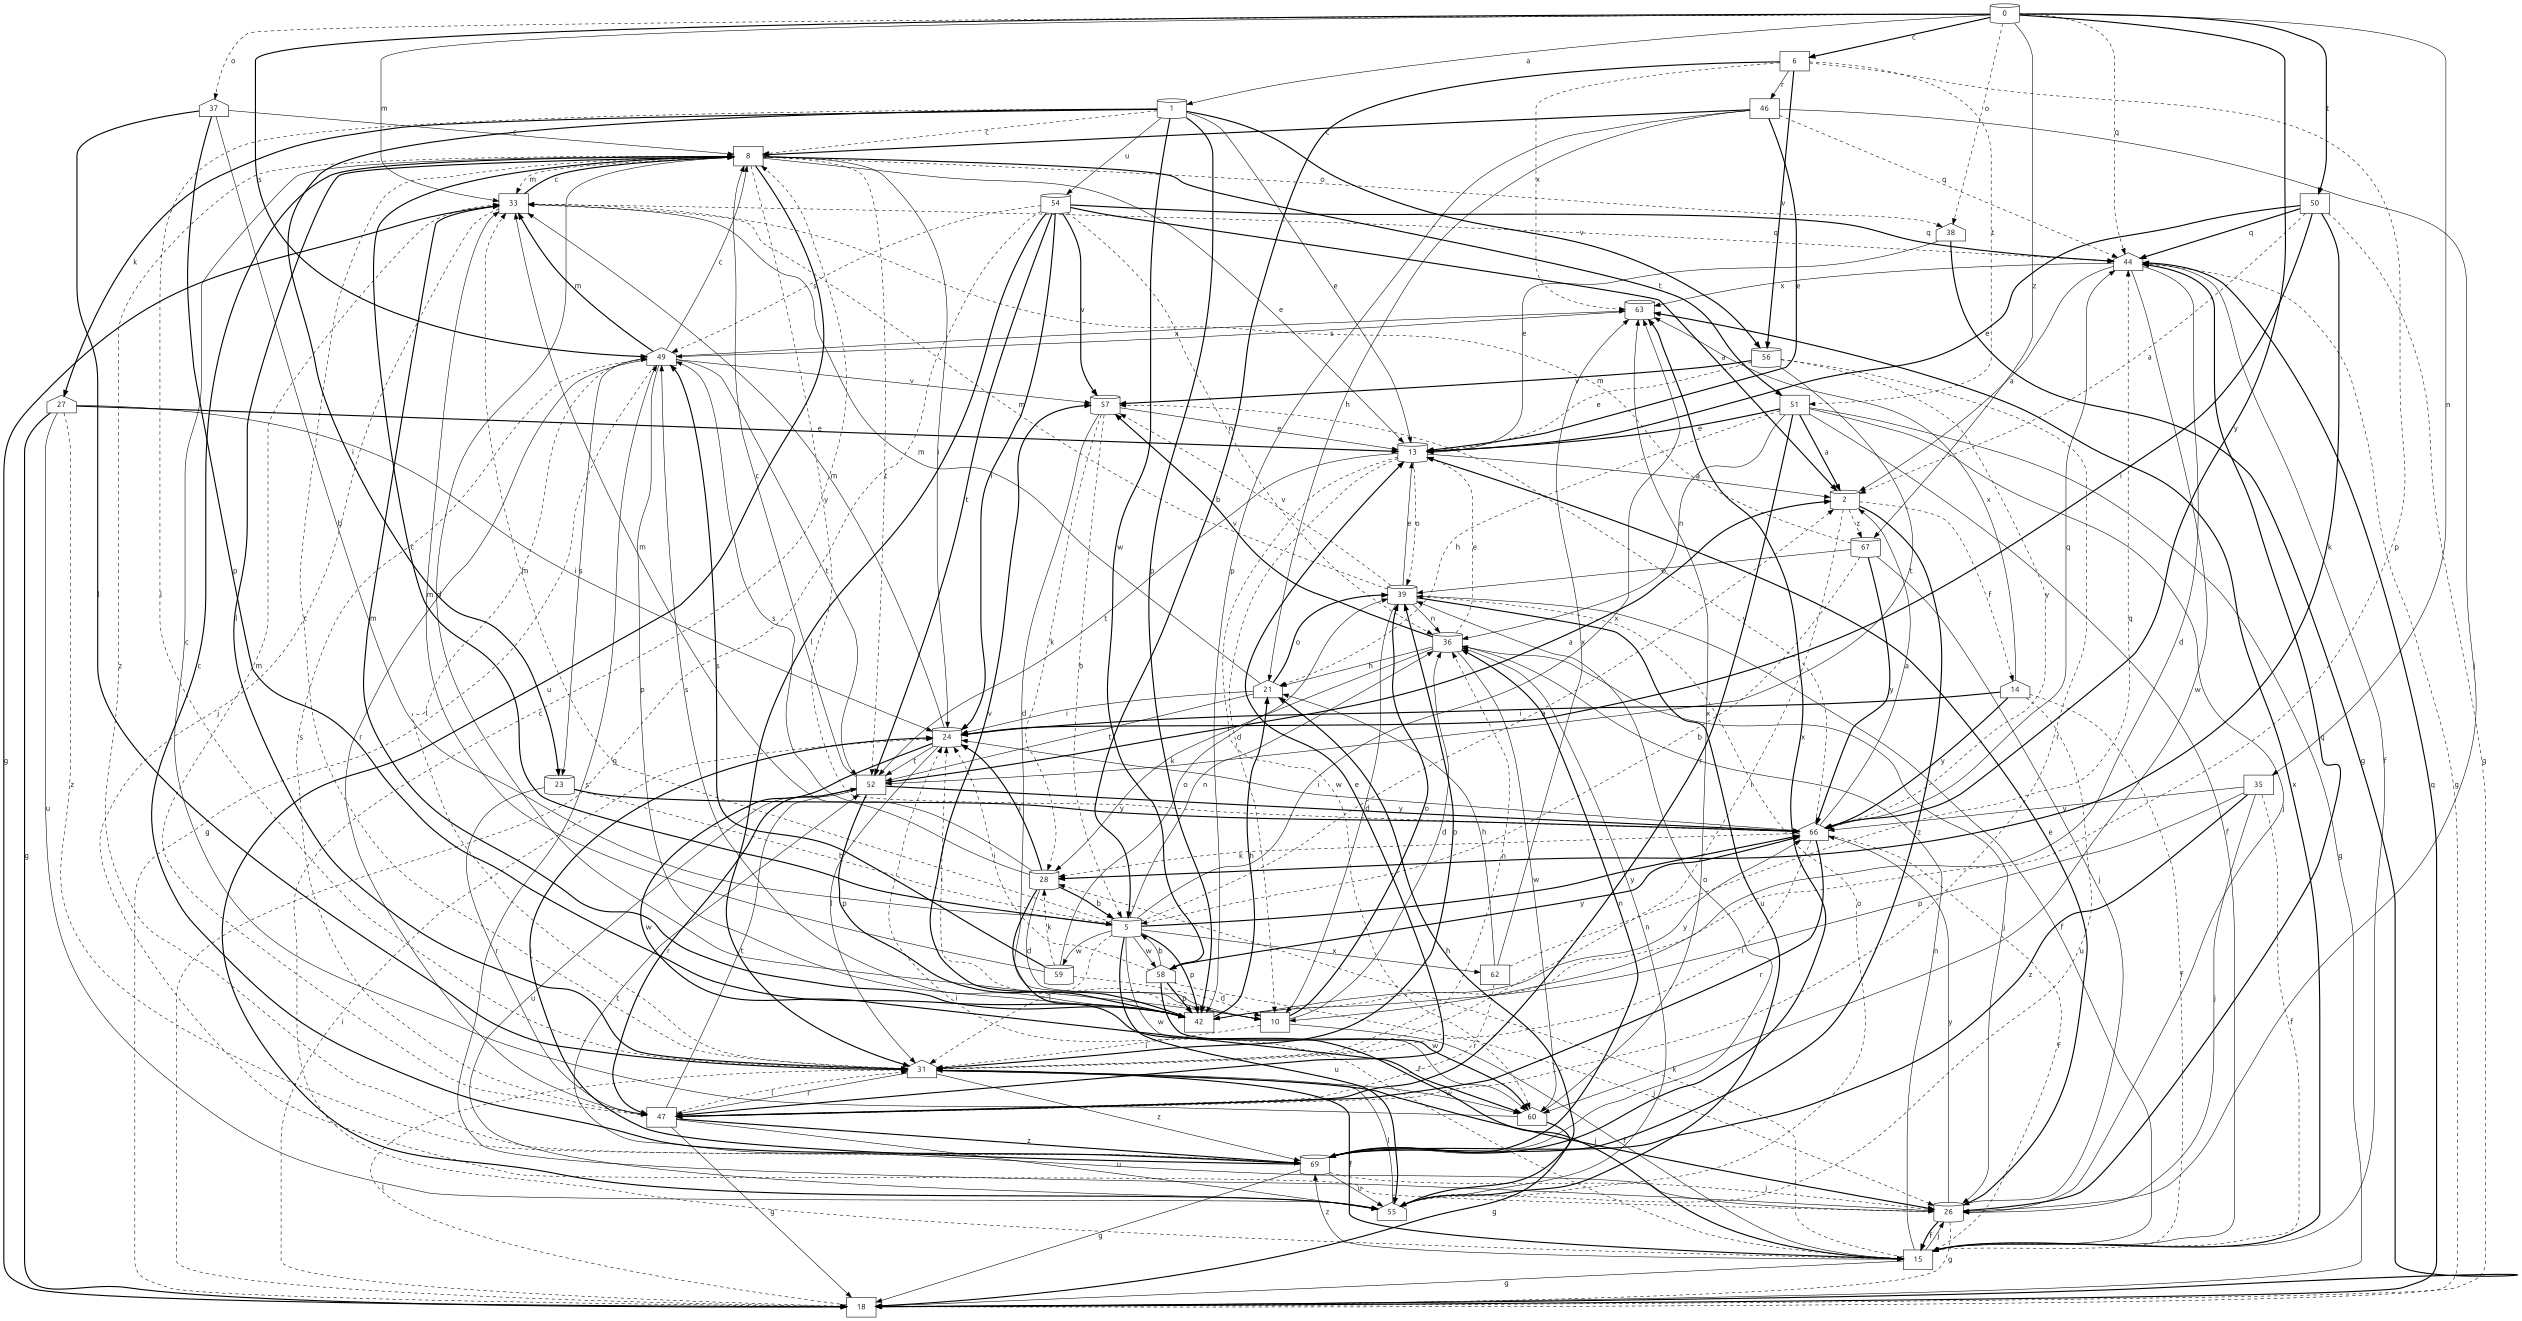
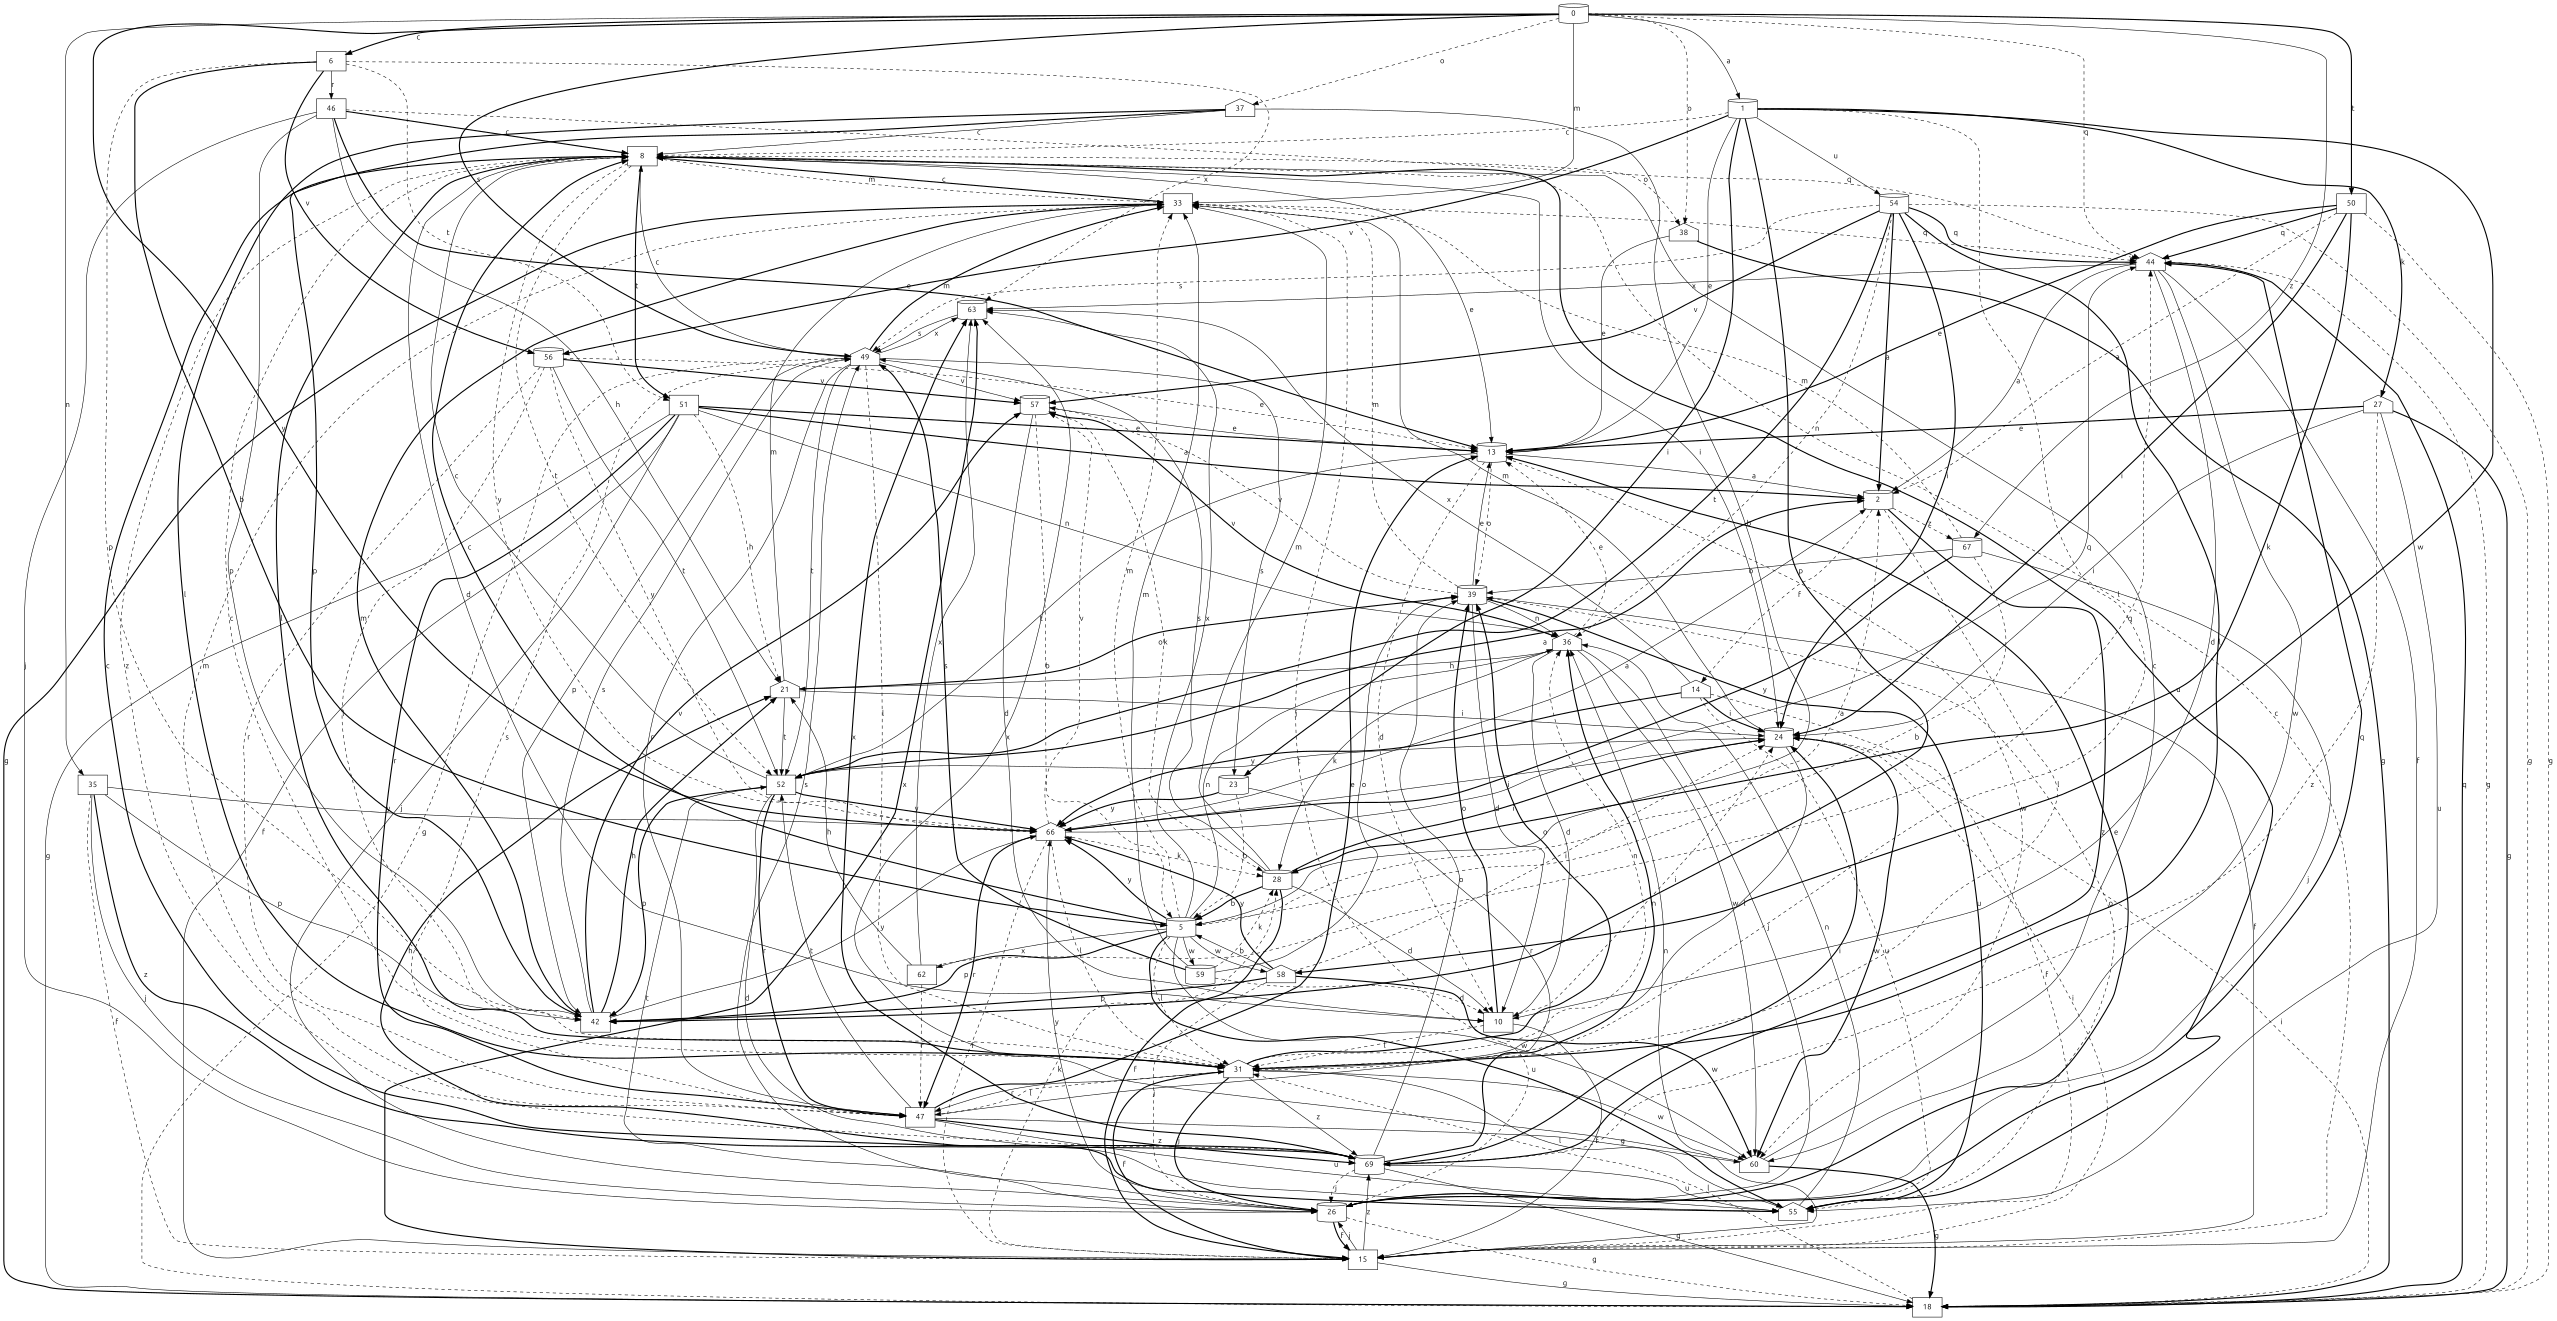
  strict digraph {
    fontname=Ubuntu
    node [fontname=Ubuntu shape=cylinder]
    edge [fontname=Ubuntu style=solid]
    0
    1
    6 [shape=box]
    33 [shape=box]
    35 [shape=box]
    37 [shape=house]
    38 [shape=house]
    44 [shape=house]
    49 [shape=house]
    50 [shape=box]
    66 [shape=house]
    67
    8 [shape=box]
    13
    23
    27 [shape=house]
    31 [shape=house]
    42 [shape=box]
    54
    56
    58 [shape=house]
    5
    63
    46 [shape=box]
    51 [shape=box]
    18 [shape=box]
    26
    69
    15 [shape=box]
    2
    60 [shape=house]
    10 [shape=box]
    52 [shape=box]
    47 [shape=box]
    57
    24
    28
    39
    55 [shape=house]
-   36
+   36 [shape=house]
    21 [shape=house]
    14 [shape=house]
    59
    62 [shape=box]
    0 -> 1 [label=a]
    0 -> 6 [label=c style=bold]
    0 -> 33 [label=m]
    0 -> 35 [label=n]
    0 -> 37 [label=o style=dashed]
    0 -> 38 [label=o style=dashed]
    0 -> 44 [label=q style=dashed]
    0 -> 49 [label=s style=bold]
    0 -> 50 [label=t style=bold]
    0 -> 66 [label=y style=bold]
    0 -> 67 [label=z]
    1 -> 8 [label=c style=dashed]
    1 -> 13 [label=e]
    1 -> 23 [label=i style=bold]
    1 -> 27 [label=k style=bold]
    1 -> 31 [label=l style=dashed]
    1 -> 42 [label=p style=bold]
    1 -> 54 [label=u]
    1 -> 56 [label=v style=bold]
    1 -> 58 [label=w style=bold]
    6 -> 42 [label=p style=dashed]
    6 -> 56 [label=v style=bold]
    6 -> 5 [label=b style=bold]
    6 -> 63 [label=x style=dashed]
    6 -> 46 [label=r]
    6 -> 51 [label=t style=dashed]
    33 -> 44 [label=q style=dashed]
    33 -> 8 [label=c style=bold]
    33 -> 18 [label=g style=bold]
    33 -> 26 [label=j style=dashed]
    35 -> 66 [label=y]
    35 -> 42 [label=p]
    35 -> 26 [label=j]
    35 -> 69 [label=z style=bold]
    35 -> 15 [label=f style=dashed]
    37 -> 8 [label=c]
    37 -> 31 [label=l style=bold]
    37 -> 42 [label=p style=bold]
    37 -> 5 [label=b]
    38 -> 13 [label=e]
    38 -> 18 [label=g style=bold]
    44 -> 63 [label=x]
    44 -> 18 [label=g style=dashed]
    44 -> 15 [label=f]
    44 -> 2 [label=a]
    44 -> 60 [label=w]
    44 -> 10 [label=d]
    49 -> 33 [label=m style=bold]
    49 -> 8 [label=c]
    49 -> 23 [label=s]
    49 -> 31 [label=l style=dashed]
    49 -> 42 [label=p]
    49 -> 63 [label=x]
    49 -> 18 [label=g style=dashed]
    49 -> 52 [label=t]
    49 -> 47 [label=r]
    49 -> 57 [label=v]
    50 -> 44 [label=q style=bold]
    50 -> 13 [label=e style=bold]
    50 -> 18 [label=g style=dashed]
    50 -> 2 [label=a style=dashed]
    50 -> 24 [label=i style=bold]
    50 -> 28 [label=k style=bold]
    66 -> 44 [label=q]
    66 -> 31 [label=l style=dashed]
    66 -> 15 [label=f style=dashed]
    66 -> 2 [label=a]
    66 -> 47 [label=r style=bold]
    66 -> 57 [label=v style=dashed]
    66 -> 24 [label=i]
    66 -> 28 [label=k style=dashed]
    67 -> 33 [label=m style=dashed]
    67 -> 66 [label=y style=bold]
    67 -> 5 [label=b style=dashed]
    67 -> 26 [label=j]
    67 -> 39 [label=o]
    8 -> 33 [label=m style=dashed]
    8 -> 38 [label=o style=dashed]
    8 -> 66 [label=y style=dashed]
    8 -> 13 [label=e]
    8 -> 31 [label=l style=bold]
    8 -> 51 [label=t style=bold]
    8 -> 69 [label=z style=dashed]
    8 -> 10 [label=d]
    8 -> 52 [label=t style=dashed]
    8 -> 24 [label=i]
    8 -> 55 [label=u style=bold]
    13 -> 2 [label=a]
    13 -> 60 [label=w style=dashed]
    13 -> 10 [label=d style=dashed]
    13 -> 52 [label=t]
    13 -> 39 [label=o style=dashed]
    23 -> 66 [label=y style=bold]
    23 -> 5 [label=b style=dashed]
    23 -> 47 [label=r]
    27 -> 13 [label=e style=bold]
    27 -> 18 [label=g style=bold]
    27 -> 69 [label=z style=dashed]
    27 -> 24 [label=i]
    27 -> 55 [label=u]
    31 -> 8 [label=c style=dashed]
    31 -> 26 [label=j style=bold]
    31 -> 69 [label=z]
    31 -> 15 [label=f style=bold]
    31 -> 60 [label=w]
    31 -> 47 [label=r]
    31 -> 39 [label=o style=bold]
    31 -> 36 [label=n style=dashed]
    42 -> 33 [label=m style=bold]
    42 -> 49 [label=s]
    42 -> 66 [label=y]
    42 -> 57 [label=v style=bold]
    42 -> 21 [label=h style=bold]
    54 -> 44 [label=q style=bold]
    54 -> 49 [label=s style=dashed]
    54 -> 31 [label=l style=bold]
    54 -> 18 [label=g style=dashed]
    54 -> 2 [label=a style=bold]
    54 -> 52 [label=t style=bold]
    54 -> 57 [label=v style=bold]
    54 -> 24 [label=i style=bold]
    54 -> 36 [label=n style=dashed]
    56 -> 66 [label=y style=dashed]
    56 -> 13 [label=e style=dashed]
+   56 -> 31 [label=l style=dashed]
    56 -> 52 [label=t]
    56 -> 47 [label=r style=dashed]
    56 -> 57 [label=v style=bold]
    58 -> 66 [label=y style=bold]
    58 -> 42 [label=p style=bold]
    58 -> 5 [label=b]
    58 -> 26 [label=j style=dashed]
    58 -> 60 [label=w style=bold]
    58 -> 24 [label=i style=dashed]
    5 -> 33 [label=m style=dashed]
    5 -> 66 [label=y style=bold]
    5 -> 8 [label=c style=bold]
    5 -> 31 [label=l style=dashed]
    5 -> 42 [label=p style=bold]
    5 -> 58 [label=w]
    5 -> 63 [label=x]
    5 -> 2 [label=a style=dashed]
    5 -> 60 [label=w]
    5 -> 55 [label=u style=bold]
    5 -> 36 [label=n]
    5 -> 59 [label=w]
    5 -> 62 [label=x]
    63 -> 49 [label=s]
    46 -> 44 [label=q style=dashed]
    46 -> 8 [label=c style=bold]
    46 -> 13 [label=e style=bold]
    46 -> 42 [label=p]
    46 -> 26 [label=j]
    46 -> 21 [label=h]
    51 -> 13 [label=e style=bold]
    51 -> 18 [label=g]
    51 -> 26 [label=j]
    51 -> 15 [label=f]
    51 -> 2 [label=a style=bold]
    51 -> 47 [label=r style=bold]
    51 -> 36 [label=n]
    51 -> 21 [label=h style=dashed]
    18 -> 44 [label=q style=bold]
    18 -> 31 [label=l style=dashed]
    18 -> 24 [label=i style=dashed]
    26 -> 44 [label=q style=bold]
    26 -> 49 [label=s]
    26 -> 66 [label=y]
    26 -> 13 [label=e style=bold]
    26 -> 18 [label=g style=dashed]
    26 -> 15 [label=f style=bold]
    26 -> 52 [label=t]
    69 -> 8 [label=c style=bold]
    69 -> 63 [label=x style=bold]
    69 -> 18 [label=g]
    69 -> 26 [label=j style=dashed]
    69 -> 24 [label=i style=bold]
    69 -> 39 [label=o]
    69 -> 55 [label=u]
    69 -> 36 [label=n style=bold]
    15 -> 8 [label=c style=dashed]
    15 -> 63 [label=x style=bold]
    15 -> 18 [label=g]
    15 -> 26 [label=j]
    15 -> 69 [label=z]
    15 -> 24 [label=i style=dashed]
    15 -> 28 [label=k style=dashed]
    15 -> 36 [label=n]
    2 -> 67 [label=z style=dashed]
    2 -> 31 [label=l style=dashed]
    2 -> 69 [label=z style=bold]
    2 -> 14 [label=f style=dashed]
    60 -> 8 [label=c]
    60 -> 63 [label=x]
    60 -> 18 [label=g style=bold]
    10 -> 31 [label=l style=dashed]
    10 -> 15 [label=f]
    10 -> 24 [label=i style=dashed]
    10 -> 39 [label=o style=bold]
    52 -> 66 [label=y style=bold]
    52 -> 8 [label=c]
    52 -> 42 [label=p style=bold]
    52 -> 2 [label=a style=bold]
    52 -> 47 [label=r style=bold]
-   52 -> 55 [label=u]
+   52 -> 55 [label=d]
    47 -> 33 [label=m style=dashed]
    47 -> 49 [label=s style=dashed]
    47 -> 13 [label=e style=bold]
    47 -> 31 [label=l style=dashed]
-   47 -> 18 [label=g]
+   47 -> 60 [label=g]
    47 -> 69 [label=z style=bold]
    47 -> 52 [label=t]
    47 -> 55 [label=u]
    57 -> 13 [label=e]
    57 -> 5 [label=b style=dashed]
    57 -> 10 [label=d]
    57 -> 28 [label=k style=dashed]
    24 -> 33 [label=m]
    24 -> 31 [label=l]
    24 -> 60 [label=w style=bold]
    24 -> 52 [label=t]
    28 -> 33 [label=m]
    28 -> 49 [label=s]
    28 -> 5 [label=b style=bold]
    28 -> 15 [label=f style=bold]
    28 -> 10 [label=d]
    28 -> 24 [label=i style=bold]
    39 -> 33 [label=m style=dashed]
    39 -> 13 [label=e]
    39 -> 15 [label=f]
    39 -> 10 [label=d]
    39 -> 57 [label=v style=dashed]
    39 -> 55 [label=u style=bold]
    39 -> 36 [label=n]
    55 -> 31 [label=l]
    55 -> 39 [label=o style=dashed]
    55 -> 36 [label=n]
    55 -> 21 [label=h style=bold]
    36 -> 13 [label=e style=dashed]
    36 -> 26 [label=j]
    36 -> 60 [label=w]
-   10 -> 36 [label=d]
+   36 -> 10 [label=d]
    36 -> 57 [label=v style=bold]
    36 -> 28 [label=k]
    36 -> 21 [label=h]
    21 -> 33 [label=m]
    21 -> 52 [label=t]
    21 -> 24 [label=i]
    21 -> 39 [label=o style=bold]
    14 -> 66 [label=y style=bold]
    14 -> 63 [label=x]
    14 -> 15 [label=f style=dashed]
    14 -> 24 [label=i style=bold]
    14 -> 55 [label=u style=dashed]
    59 -> 33 [label=m]
    59 -> 49 [label=s style=bold]
    59 -> 10 [label=d style=dashed]
    59 -> 28 [label=k style=dashed]
    59 -> 39 [label=o]
    62 -> 44 [label=q style=dashed]
    62 -> 63 [label=x]
    62 -> 47 [label=r style=dashed]
    62 -> 21 [label=h]
  }
